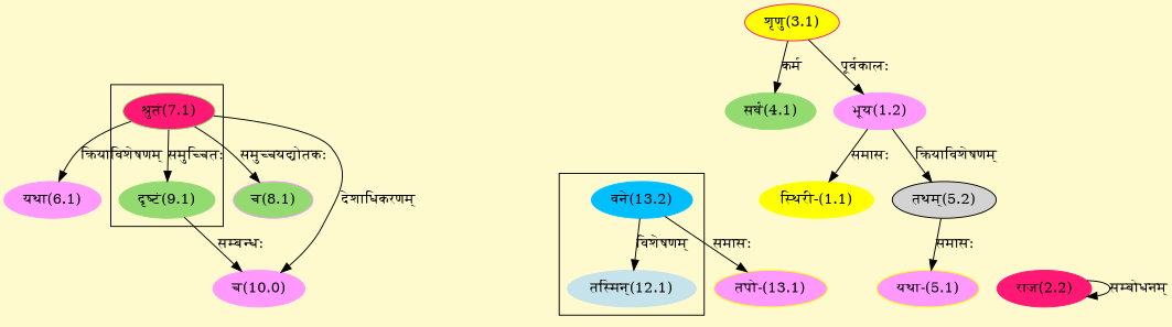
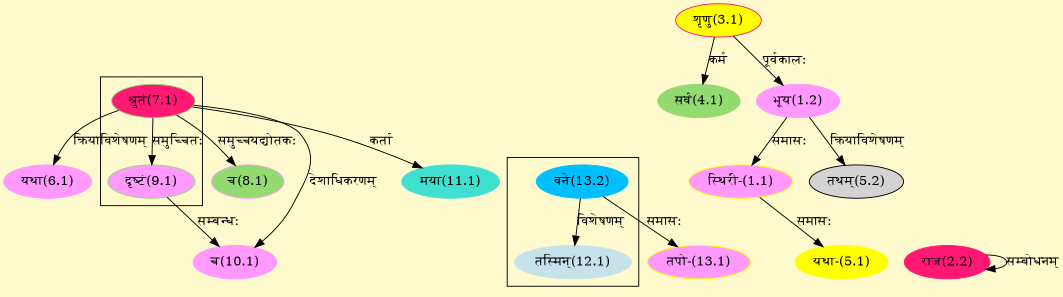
  digraph {
    bgcolor=lemonchiffon1
    compound=true
    rankdir=BT
    node [color="#FF99FF" style=filled]
    edge [dir=back]
-   n1 [color="#93DB70" label="दृष्टं(9.1)"]
+   n1 [color="#93DB70" label="दृष्टं(9.1)" fillcolor="#FF99FF"]
    n2 [color="#93DB70" fillcolor="#FF1975" label="श्रुतं(7.1)"]
    n3 [color="#C6E2EB" label="तस्मिन्(12.1)"]
    n4 [color="#00BFFF" label="वने(13.2)"]
-   n5 [color="#FFFF00" label="स्थिरी-(1.1)"]
+   n5 [color="#FFFF00" label="स्थिरी-(1.1)" fillcolor="#FF99FF"]
    n6 [label="भूय(1.2)"]
    n7 [color="#FF1975" fillcolor="#FFFF00" label="शृणु(3.1)"]
    n8 [color="#FF1975" label="राज(2.2)"]
    n9 [color="#93DB70" label="सर्वं(4.1)"]
-   n10 [color="#FFFF00" label="यथा-(5.1)" fillcolor="#FF99FF"]
+   n10 [color="#FFFF00" label="यथा-(5.1)"]
    n11 [label="तथम्(5.2)" color=""]
    n12 [label="यथा(6.1)"]
    n13 [fillcolor="#93DB70" label="च(8.1)"]
-   n14 [label="च(10.0)"]
+   n14 [label="च(10.1)"]
+   n15 [color="#40E0D0" label="मया(11.1)"]
    n16 [color="#FFFF00" fillcolor="#FF99FF" label="तपो-(13.1)"]
    subgraph cluster_1 {
      n1
      n2
    }
    subgraph cluster_2 {
      n3
      n4
    }
    n1 -> n2 [label="समुच्चितः"]
    n3 -> n4 [label="विशेषणम्"]
    n5 -> n6 [label="समासः"]
    n6 -> n7 [label="पूर्वकालः"]
    n8 -> n8 [label="सम्बोधनम्"]
    n9 -> n7 [label="कर्म"]
-   n10 -> n11 [label="समासः"]
+   n10 -> n5 [label="समासः"]
    n11 -> n6 [label="क्रियाविशेषणम्"]
    n12 -> n2 [label="क्रियाविशेषणम्"]
    n13 -> n2 [label="समुच्चयद्योतकः"]
    n14 -> n1 [label="सम्बन्धः"]
    n14 -> n2 [label="देशाधिकरणम्"]
+   n15 -> n2 [label="कर्ता"]
    n16 -> n4 [label="समासः"]
  }
